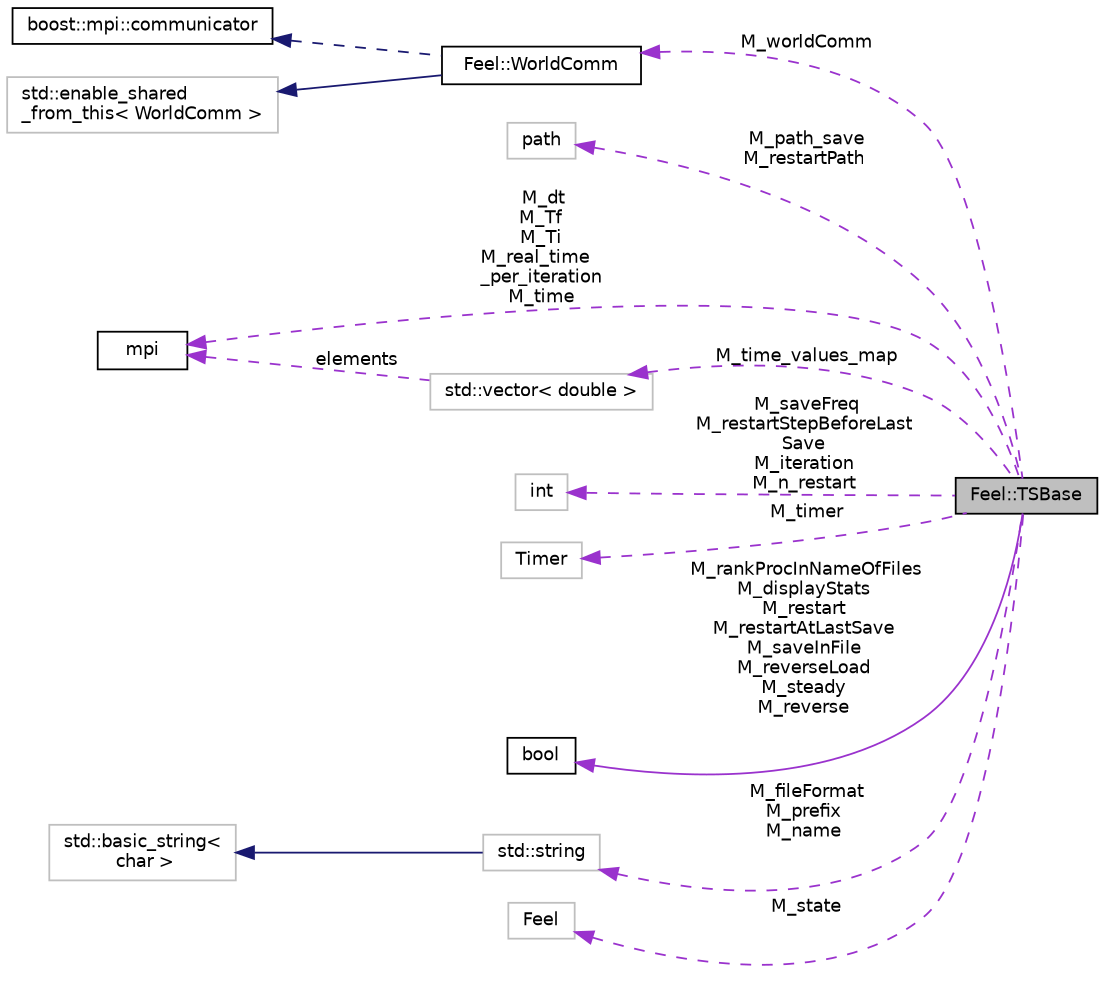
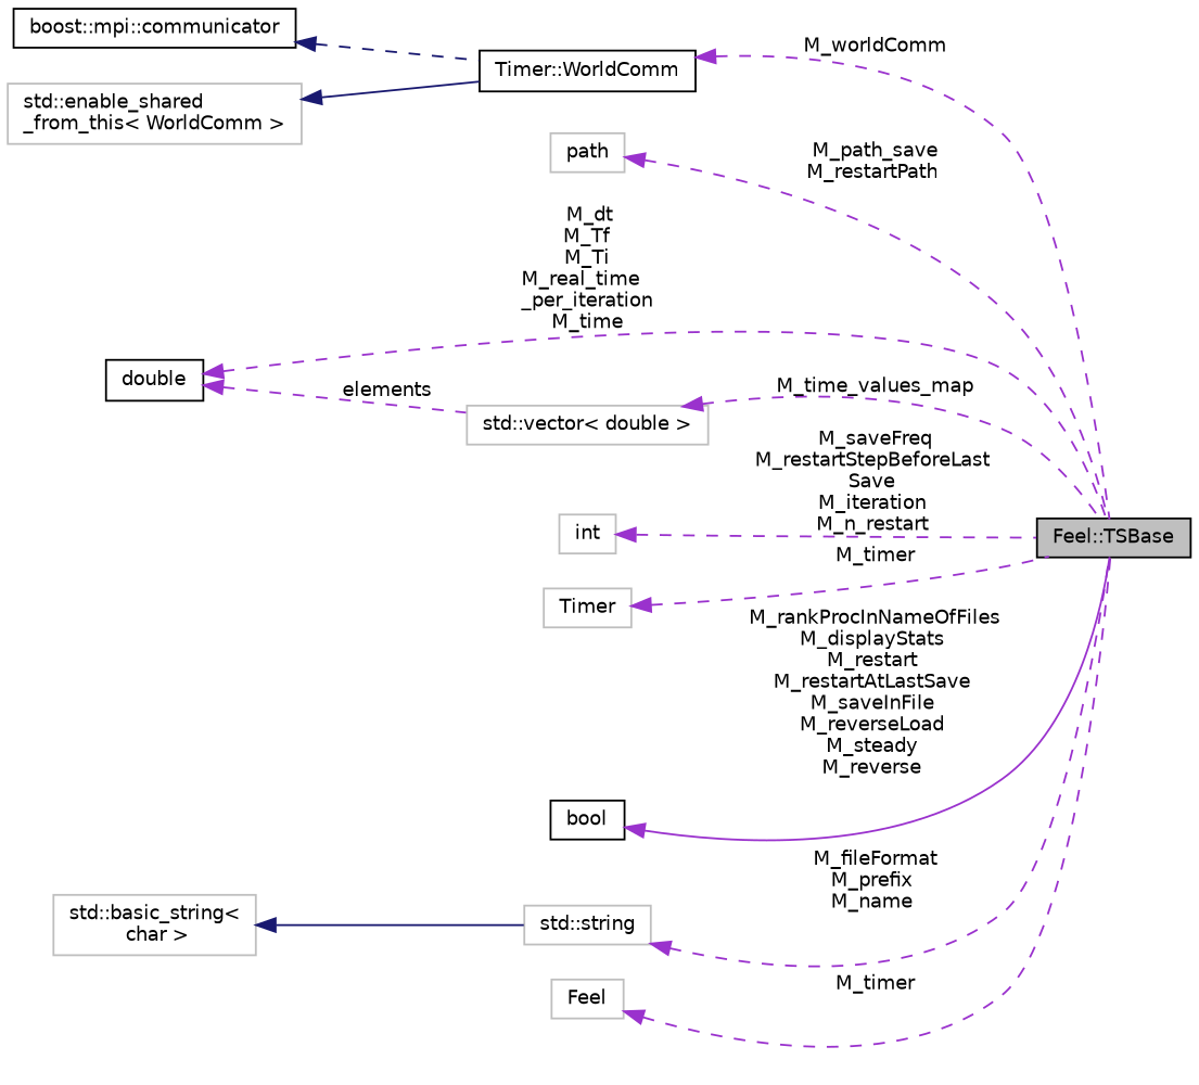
  digraph {
    rankdir=LR
    node [color=grey75 fillcolor=white fontname=Helvetica fontsize=10 shape=record style=filled]
    edge [color=darkorchid3 dir=back fontname=Helvetica fontsize=10 labelfontname=Helvetica labelfontsize=10 style=dashed]
    n1 [color=black fillcolor=grey75 fontcolor=black height=0.2 label="Feel::TSBase" width=0.4]
-   n2 [color=black height=0.2 label="Feel::WorldComm" width=0.4]
+   n2 [color=black height=0.2 label="Timer::WorldComm" width=0.4]
    n3 [color=black height=0.2 label="boost::mpi::communicator" width=0.4]
    n4 [height=0.2 label="std::enable_shared\l_from_this\< WorldComm \>" width=0.4]
    n5 [height=0.2 label=path width=0.4]
-   n6 [color=black height=0.2 label=mpi width=0.4]
+   n6 [color=black height=0.2 label=double width=0.4]
    n7 [height=0.2 label="std::vector\< double \>" width=0.4]
    n8 [height=0.2 label=int width=0.4]
    n9 [height=0.2 label=Timer width=0.4]
    n10 [color=black height=0.2 label=bool width=0.4]
    n11 [height=0.2 label="std::string" width=0.4]
    n12 [height=0.2 label="std::basic_string\<\l char \>" width=0.4]
    n13 [height=0.2 label=Feel width=0.4]
    n2 -> n1 [label=" M_worldComm"]
    n3 -> n2 [color=midnightblue]
    n4 -> n2 [color=midnightblue style=solid]
    n5 -> n1 [label=" M_path_save\nM_restartPath"]
    n6 -> n1 [label=" M_dt\nM_Tf\nM_Ti\nM_real_time\l_per_iteration\nM_time"]
    n6 -> n7 [label=" elements"]
    n7 -> n1 [label=" M_time_values_map"]
    n8 -> n1 [label=" M_saveFreq\nM_restartStepBeforeLast\lSave\nM_iteration\nM_n_restart"]
    n9 -> n1 [label=" M_timer"]
    n10 -> n1 [label=" M_rankProcInNameOfFiles\nM_displayStats\nM_restart\nM_restartAtLastSave\nM_saveInFile\nM_reverseLoad\nM_steady\nM_reverse" style=solid]
    n11 -> n1 [label=" M_fileFormat\nM_prefix\nM_name"]
    n12 -> n11 [color=midnightblue style=solid]
-   n13 -> n1 [label=" M_state"]
+   n13 -> n1 [label=" M_timer"]
  }
